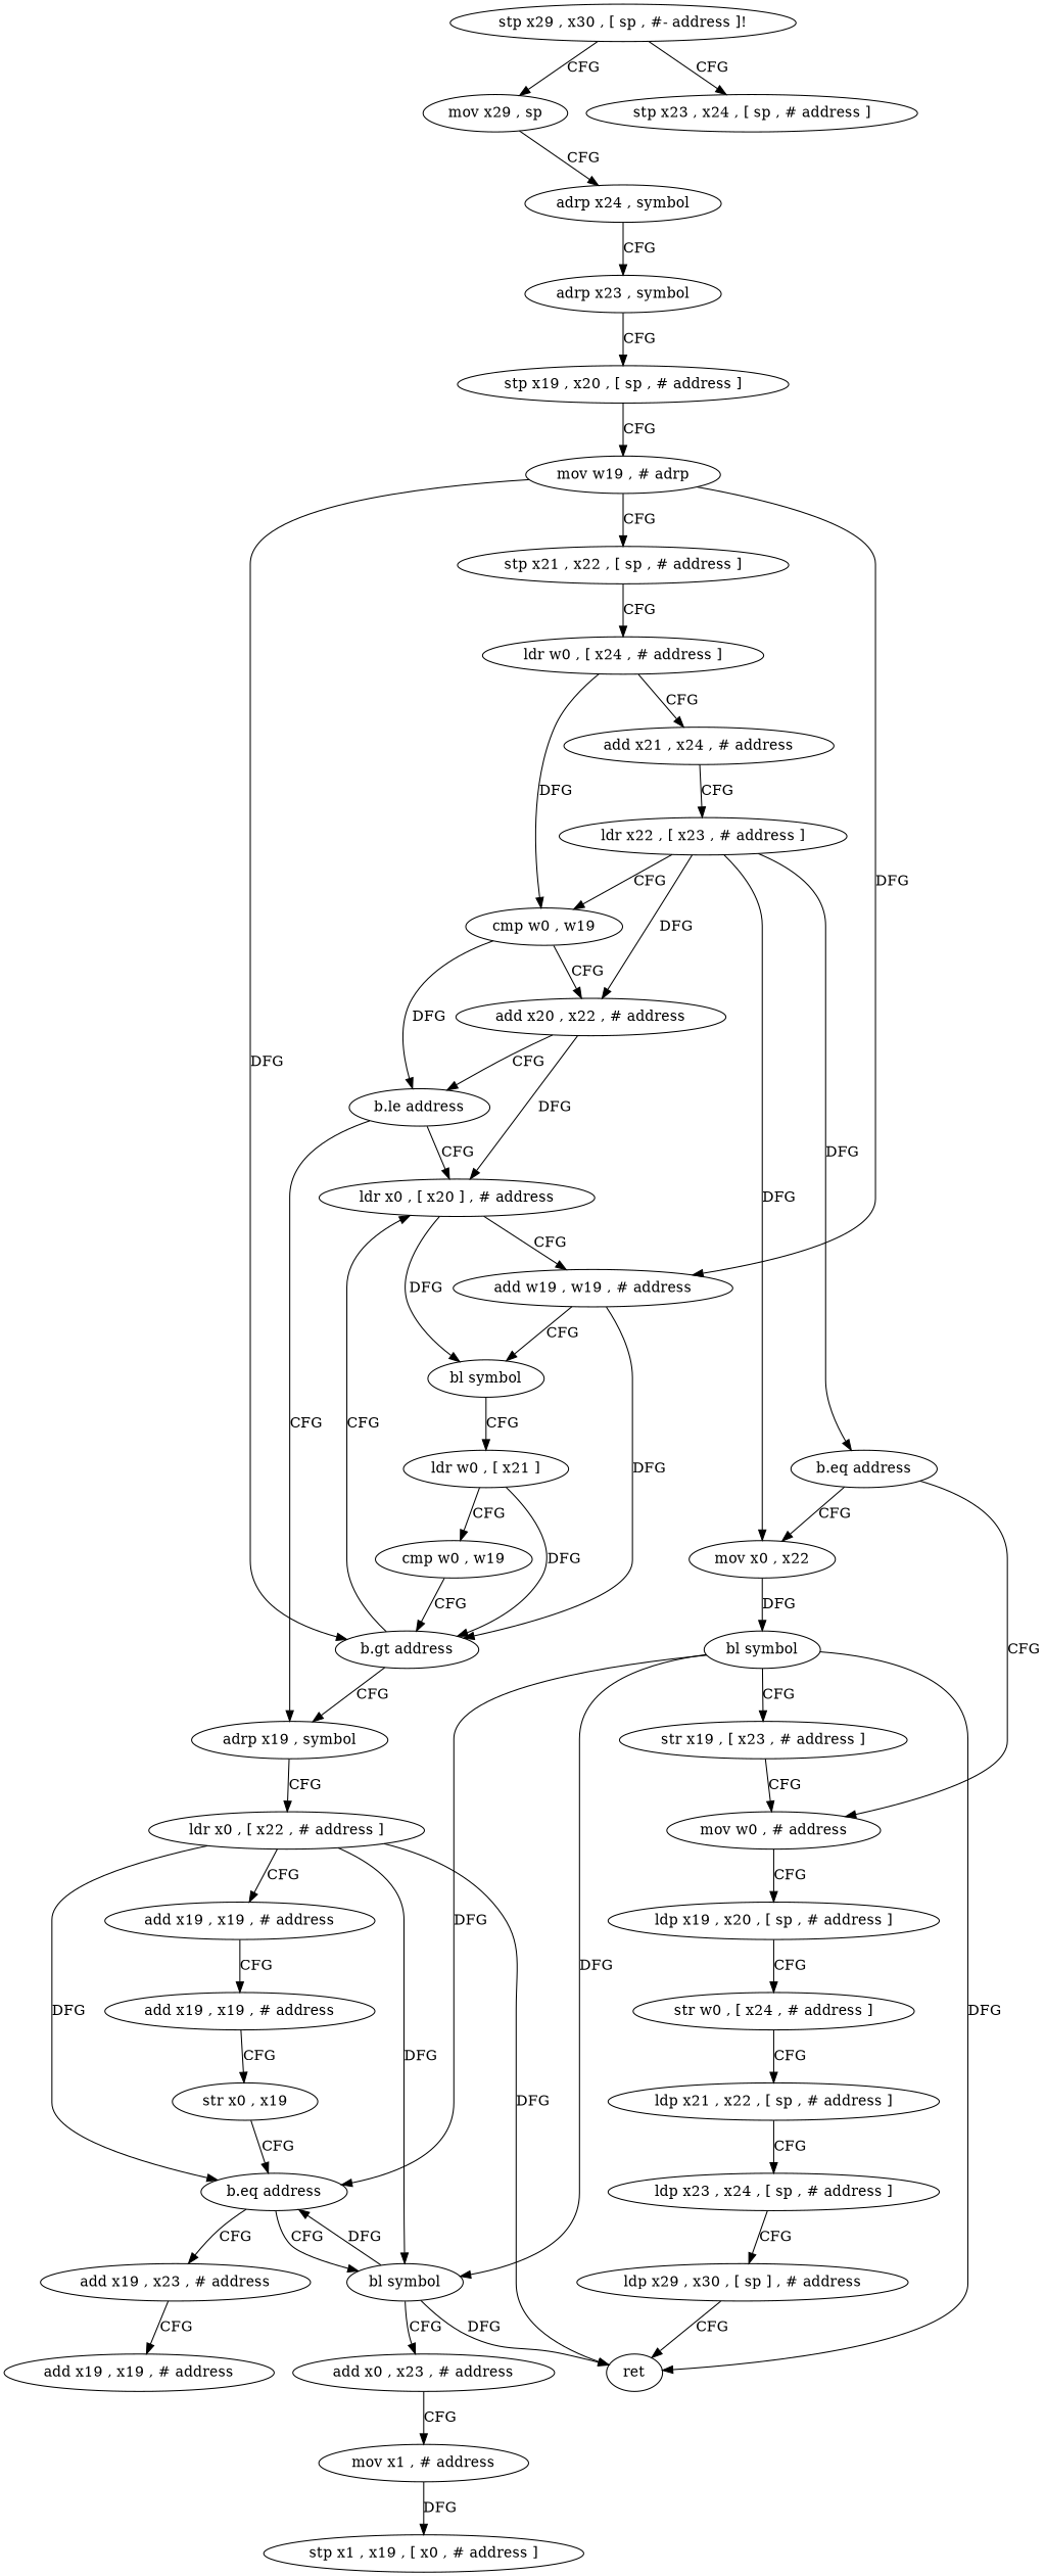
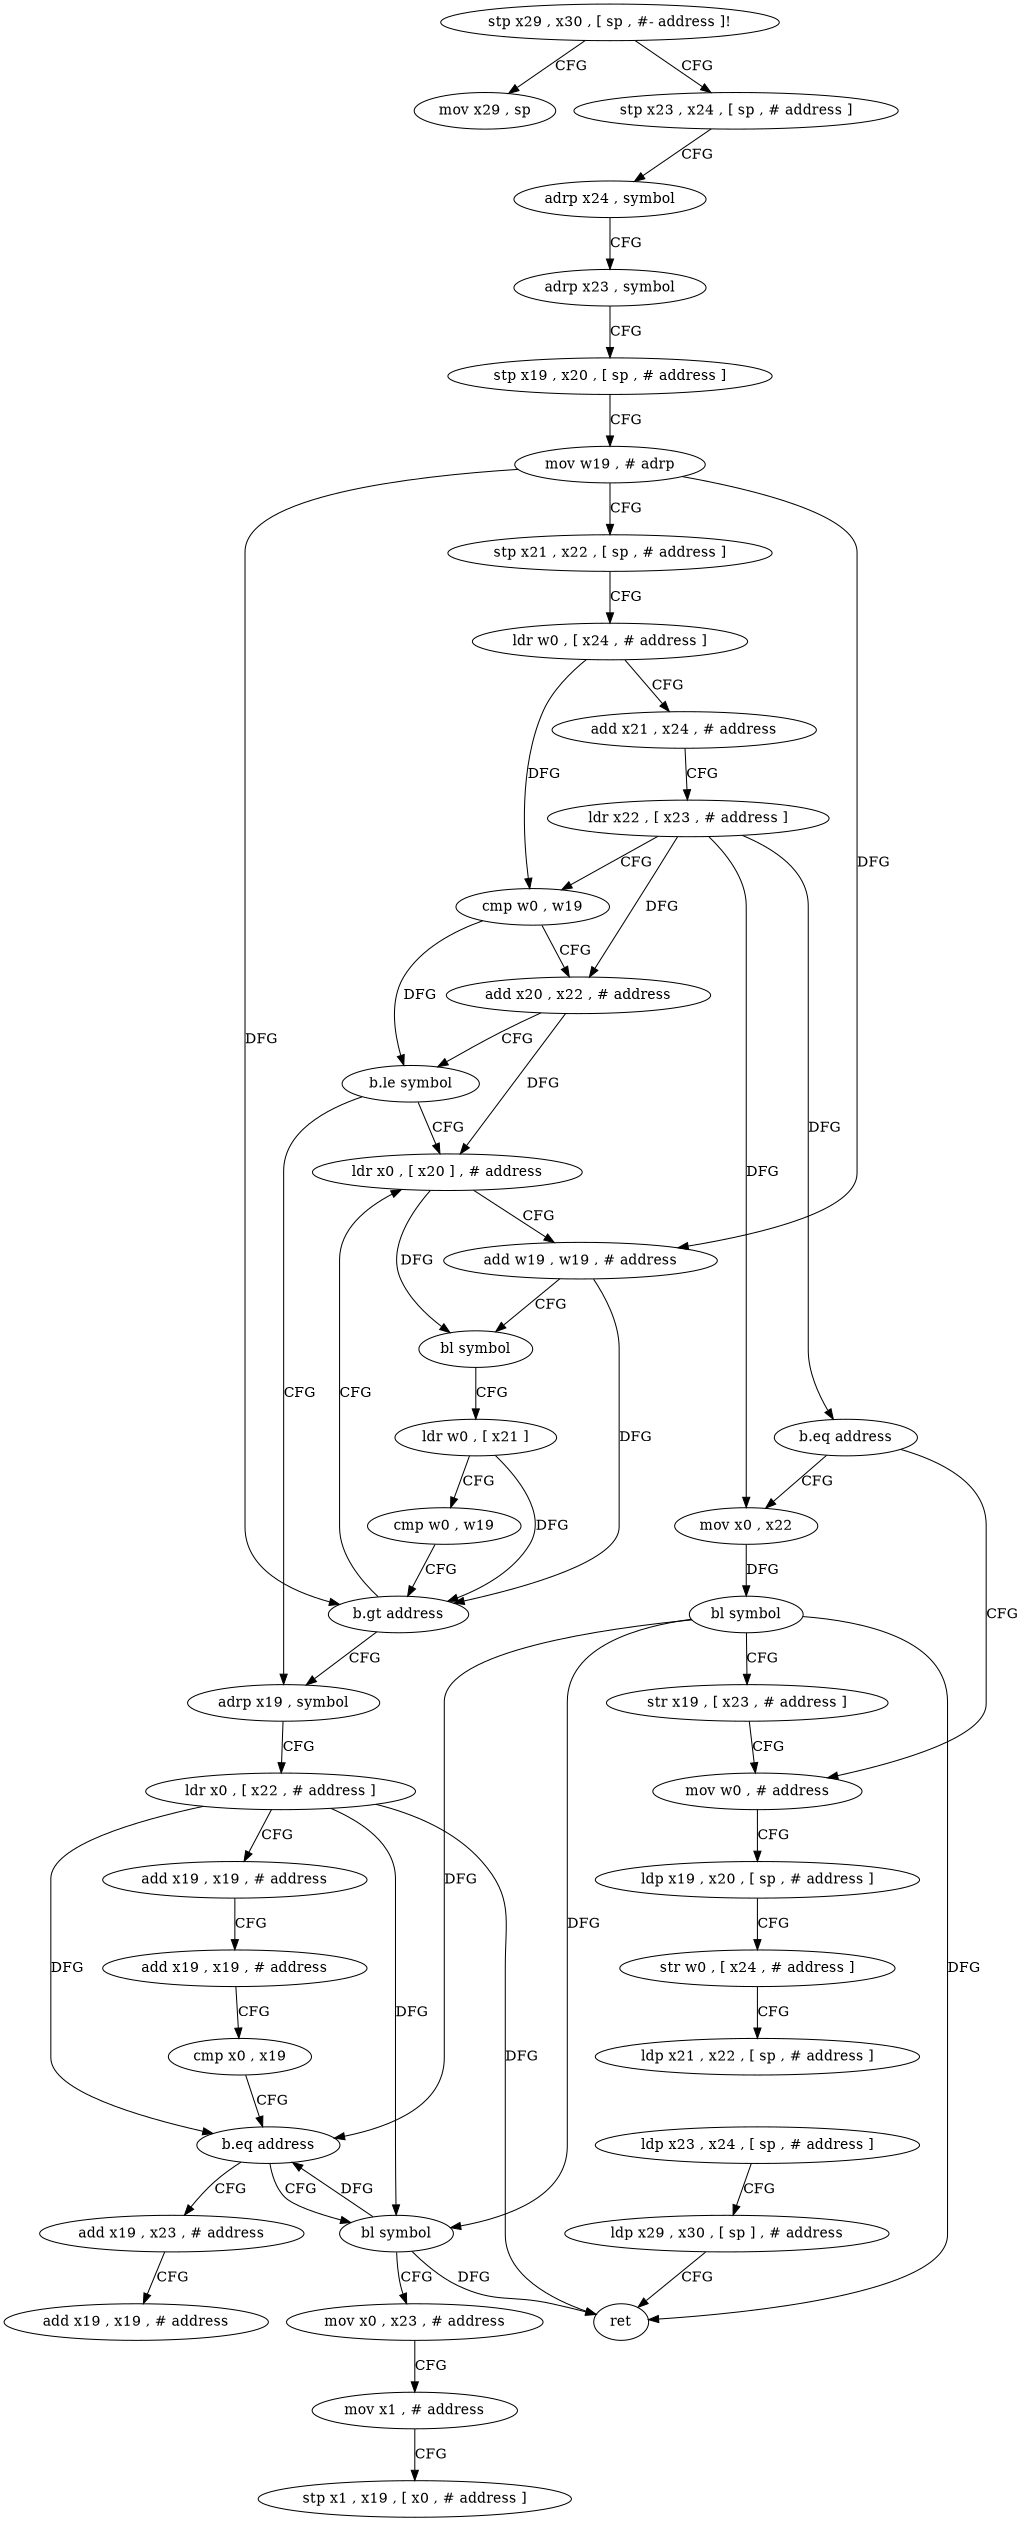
  digraph {
    n1 [label="stp x29 , x30 , [ sp , #- address ]!"]
    n2 [label="mov x29 , sp"]
    n3 [label="stp x23 , x24 , [ sp , # address ]"]
    n4 [label="adrp x24 , symbol"]
    n5 [label="adrp x23 , symbol"]
    n6 [label="stp x19 , x20 , [ sp , # address ]"]
    n7 [label="mov w19 , # adrp"]
    n8 [label="stp x21 , x22 , [ sp , # address ]"]
    n9 [label="add w19 , w19 , # address"]
    n10 [label="b.gt address"]
    n11 [label="ldr w0 , [ x24 , # address ]"]
    n12 [label="bl symbol"]
    n13 [label="ldr x0 , [ x20 ] , # address"]
    n14 [label="adrp x19 , symbol"]
    n15 [label="add x21 , x24 , # address"]
    n16 [label="cmp w0 , w19"]
    n17 [label="ldr x22 , [ x23 , # address ]"]
    n18 [label="add x20 , x22 , # address"]
-   n19 [label="b.le address"]
+   n19 [label="b.le symbol"]
    n20 [label="b.eq address"]
    n21 [label="mov x0 , x22"]
    n22 [label="ldr x0 , [ x22 , # address ]"]
    n23 [label="add x19 , x19 , # address"]
    n24 [label="b.eq address"]
    n25 [label="bl symbol"]
    n26 [label=ret]
    n27 [label="mov w0 , # address"]
    n28 [label="bl symbol"]
    n29 [label="ldr w0 , [ x21 ]"]
    n30 [label="add x19 , x19 , # address"]
    n31 [label="add x19 , x23 , # address"]
-   n32 [label="add x0 , x23 , # address"]
-   n33 [label="str x0 , x19"]
+   n32 [label="mov x0 , x23 , # address"]
+   n33 [label="cmp x0 , x19"]
    n34 [label="add x19 , x19 , # address"]
    n35 [label="mov x1 , # address"]
    n36 [label="cmp w0 , w19"]
    n37 [label="ldp x19 , x20 , [ sp , # address ]"]
    n38 [label="str w0 , [ x24 , # address ]"]
    n39 [label="str x19 , [ x23 , # address ]"]
    n40 [label="stp x1 , x19 , [ x0 , # address ]"]
    n41 [label="ldp x21 , x22 , [ sp , # address ]"]
    n42 [label="ldp x23 , x24 , [ sp , # address ]"]
    n43 [label="ldp x29 , x30 , [ sp ] , # address"]
    n1 -> n2 [label=CFG]
    n1 -> n3 [label=CFG]
-   n2 -> n4 [label=CFG]
+   n3 -> n4 [label=CFG]
    n4 -> n5 [label=CFG]
    n5 -> n6 [label=CFG]
    n6 -> n7 [label=CFG]
    n7 -> n8 [label=CFG]
    n7 -> n9 [label=DFG]
    n7 -> n10 [label=DFG]
    n8 -> n11 [label=CFG]
    n9 -> n10 [label=DFG]
    n9 -> n12 [label=CFG]
    n10 -> n13 [label=CFG]
    n10 -> n14 [label=CFG]
    n11 -> n15 [label=CFG]
    n11 -> n16 [label=DFG]
    n12 -> n29 [label=CFG]
    n13 -> n9 [label=CFG]
    n13 -> n12 [label=DFG]
    n14 -> n22 [label=CFG]
    n15 -> n17 [label=CFG]
    n16 -> n18 [label=CFG]
    n16 -> n19 [label=DFG]
    n17 -> n16 [label=CFG]
    n17 -> n18 [label=DFG]
    n17 -> n20 [label=DFG]
    n17 -> n21 [label=DFG]
    n18 -> n13 [label=DFG]
    n18 -> n19 [label=CFG]
    n19 -> n13 [label=CFG]
    n19 -> n14 [label=CFG]
    n20 -> n21 [label=CFG]
    n20 -> n27 [label=CFG]
    n21 -> n28 [label=DFG]
    n22 -> n23 [label=CFG]
    n22 -> n24 [label=DFG]
    n22 -> n25 [label=DFG]
    n22 -> n26 [label=DFG]
    n23 -> n30 [label=CFG]
    n24 -> n25 [label=CFG]
    n24 -> n31 [label=CFG]
    n25 -> n24 [label=DFG]
    n25 -> n26 [label=DFG]
    n25 -> n32 [label=CFG]
    n27 -> n37 [label=CFG]
    n28 -> n24 [label=DFG]
    n28 -> n25 [label=DFG]
    n28 -> n26 [label=DFG]
    n28 -> n39 [label=CFG]
    n29 -> n10 [label=DFG]
    n29 -> n36 [label=CFG]
    n30 -> n33 [label=CFG]
    n31 -> n34 [label=CFG]
    n32 -> n35 [label=CFG]
    n33 -> n24 [label=CFG]
-   n35 -> n40 [label=DFG]
+   n35 -> n40 [label=CFG]
    n36 -> n10 [label=CFG]
    n37 -> n38 [label=CFG]
    n38 -> n41 [label=CFG]
    n39 -> n27 [label=CFG]
-   n41 -> n42 [label=CFG]
    n42 -> n43 [label=CFG]
    n43 -> n26 [label=CFG]
  }
